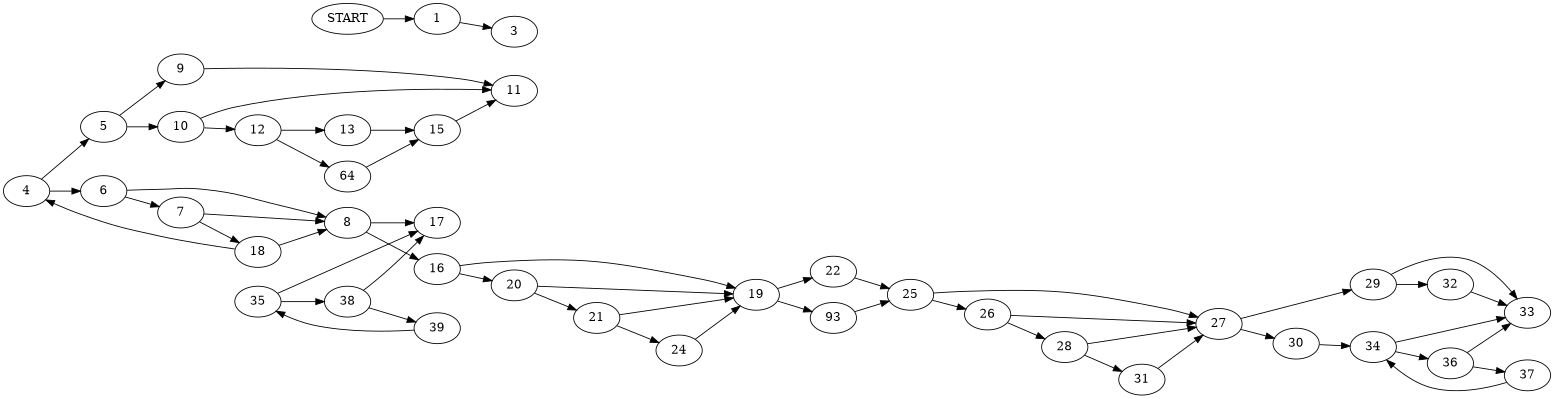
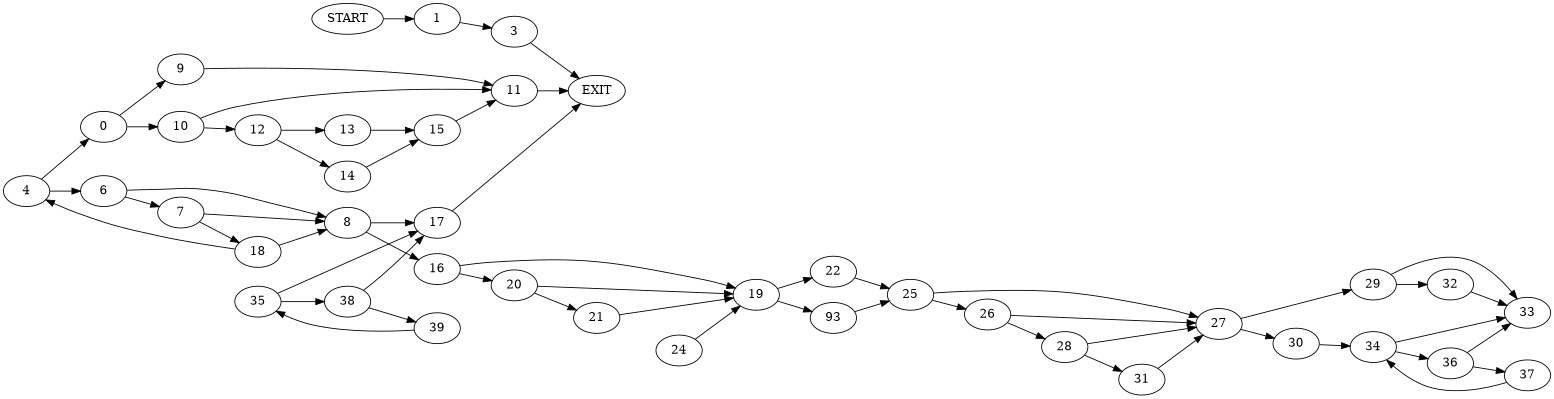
  digraph {
    rankdir=LR
    n1 [label=START]
    1
    3
+   n4 [label=EXIT]
    4
-   5
+   5 [label=0]
    6
    9
    10
    7
    8
    11
    12
    18
    16
    17
    19
    20
    13
-   14 [label=64]
+   14
    15
    22
    n23 [label=93]
    21
    25
    24
    26
    27
    28
    29
    30
    31
    32
    33
    34
    36
    35
    38
    37
    39
    n1 -> 1
    1 -> 3
+   3 -> n4
    4 -> 5
    4 -> 6
    5 -> 9
    5 -> 10
    6 -> 7
    6 -> 8
    9 -> 11
    10 -> 11
    10 -> 12
    7 -> 8
    7 -> 18
    8 -> 16
    8 -> 17
+   11 -> n4
    12 -> 13
    12 -> 14
    18 -> 4
    18 -> 8
    16 -> 19
    16 -> 20
+   17 -> n4
    19 -> 22
    19 -> n23
    20 -> 19
    20 -> 21
    13 -> 15
    14 -> 15
    15 -> 11
    22 -> 25
    n23 -> 25
    21 -> 19
-   21 -> 24
    25 -> 26
    25 -> 27
    24 -> 19
    26 -> 27
    26 -> 28
    27 -> 29
    27 -> 30
    28 -> 27
    28 -> 31
    29 -> 32
    29 -> 33
    30 -> 34
    31 -> 27
    32 -> 33
    34 -> 33
    34 -> 36
    36 -> 33
    36 -> 37
    35 -> 17
    35 -> 38
    38 -> 17
    38 -> 39
    37 -> 34
    39 -> 35
  }
